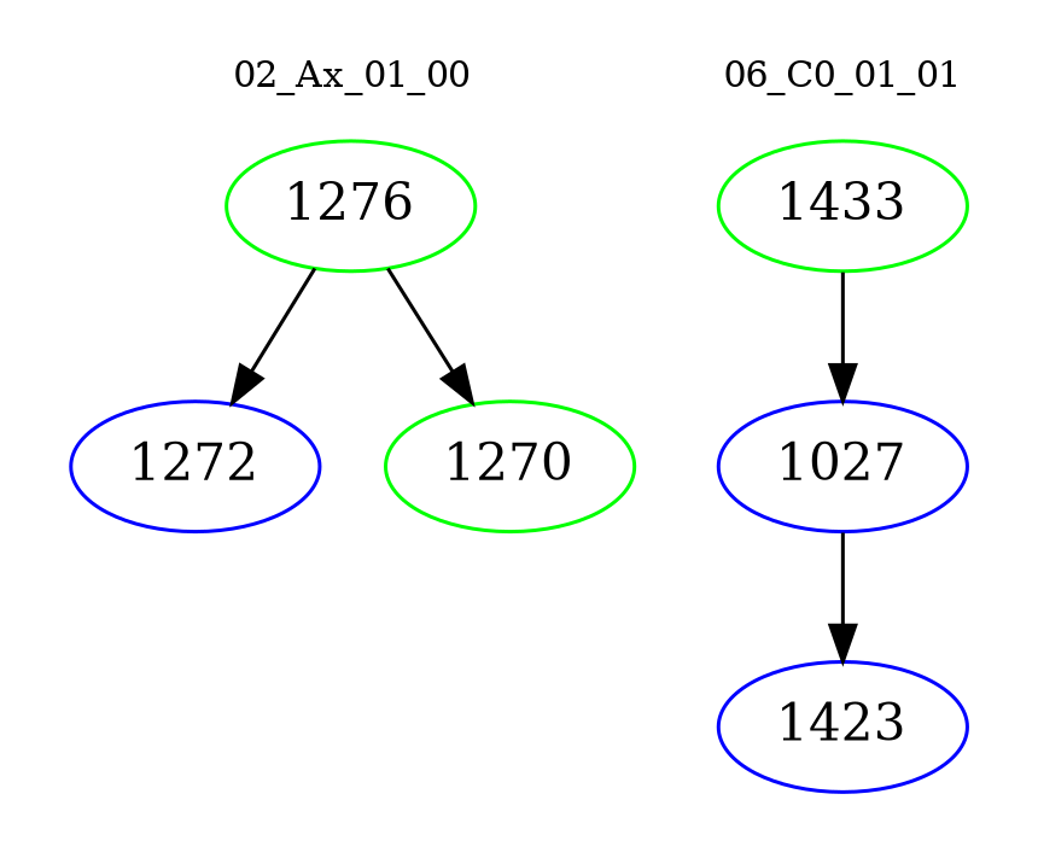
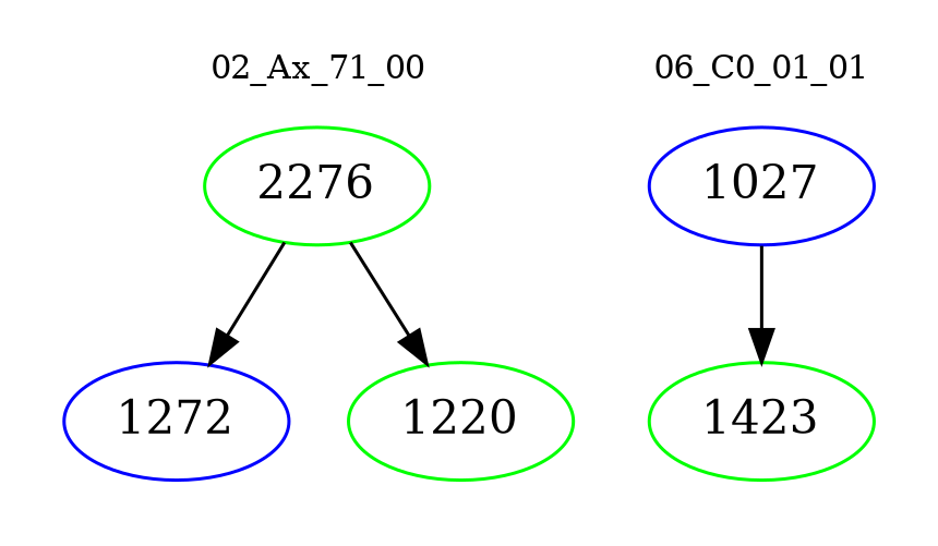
  digraph {
    node [color=green]
    edge [color=black]
-   n1 [label=1276]
+   n1 [label=2276]
    n2 [color=blue label=1272]
-   n3 [label=1270]
-   n4 [label=1433]
+   n3 [label=1220]
    n5 [color=blue label=1027]
-   n6 [color=blue label=1423]
+   n6 [label=1423]
    subgraph cluster_1 {
      color=white
      fontsize=10
-     label="02_Ax_01_00"
+     label="02_Ax_71_00"
      n1
      n2
      n3
    }
    subgraph cluster_2 {
      color=white
      fontsize=10
      label="06_C0_01_01"
-     n4
      n5
      n6
    }
    n1 -> n2
    n1 -> n3
-   n4 -> n5
    n5 -> n6
  }
